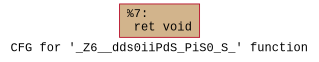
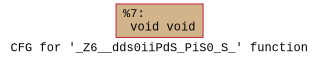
  digraph {
    label="CFG for '_Z6__dds0iiPdS_PiS0_S_' function"
    fontname="Liberation Mono"
-   n1 [color="#b70d28ff" fillcolor=tan label="{%7:\l  ret void\l}" shape=record style=filled fontname="Liberation Mono"]
+   n1 [color="#b70d28ff" fillcolor=tan label="{%7:\l  void void\l}" shape=record style=filled fontname="Liberation Mono"]
  }
